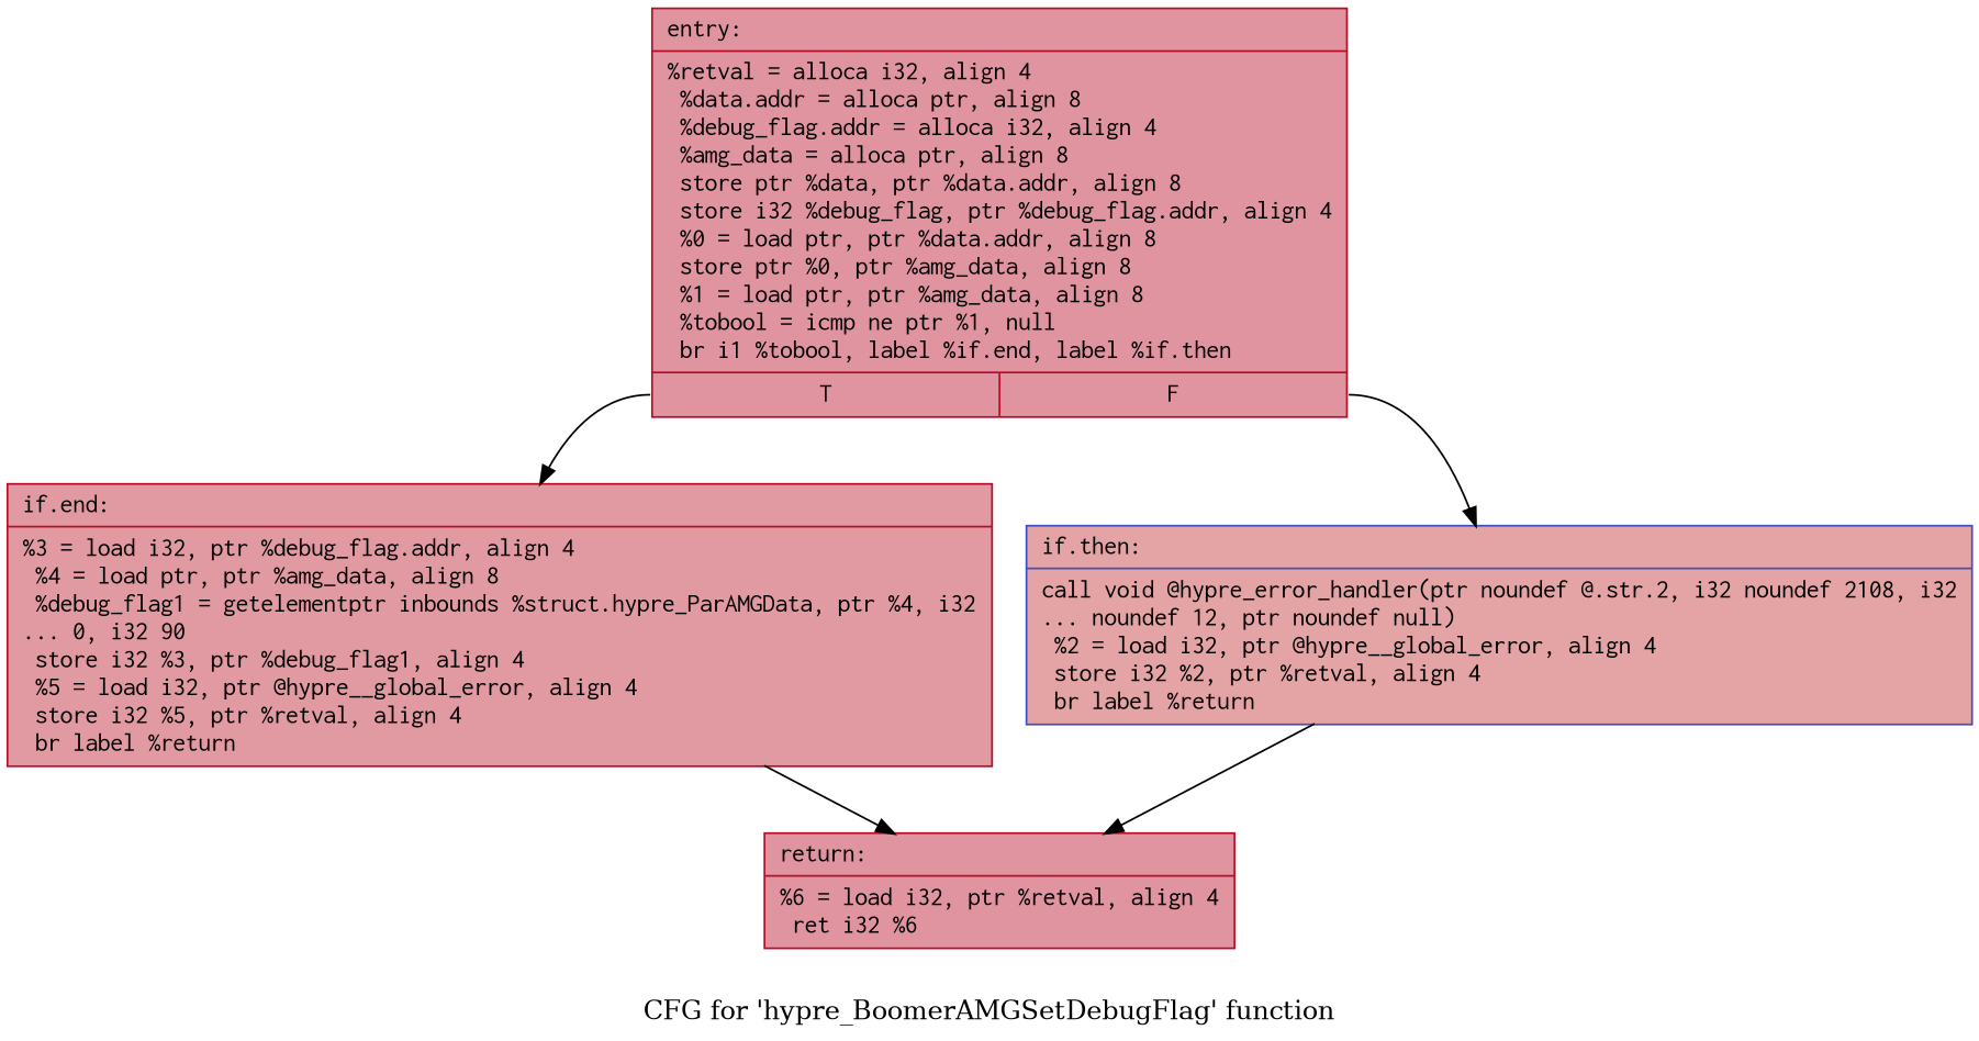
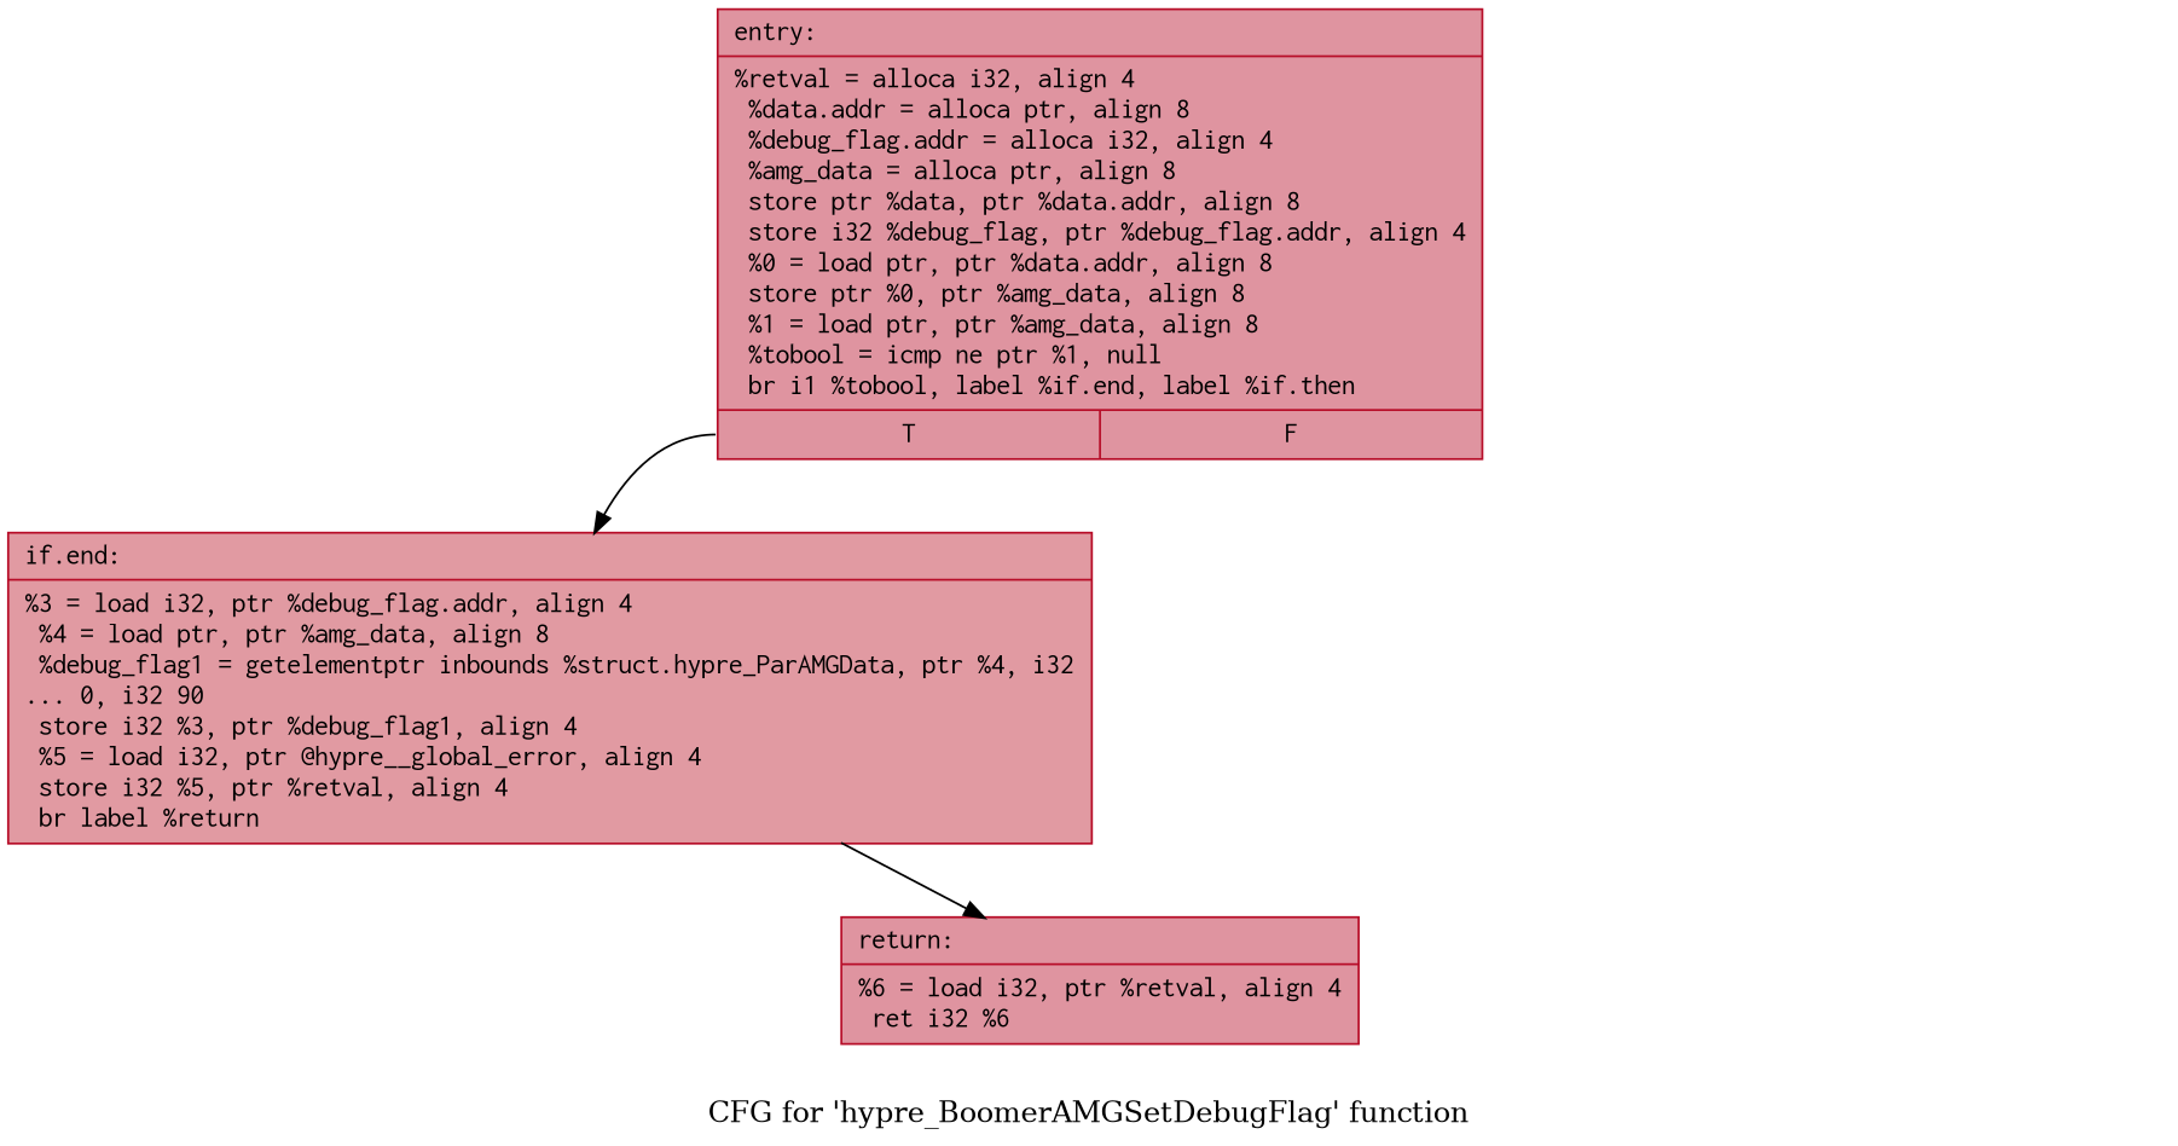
  digraph {
    label="CFG for 'hypre_BoomerAMGSetDebugFlag' function"
    node [color="#b70d28ff" fillcolor="#b70d2870" fontname=Courier shape=record style=filled]
    n1 [label="{entry:\l|  %retval = alloca i32, align 4\l  %data.addr = alloca ptr, align 8\l  %debug_flag.addr = alloca i32, align 4\l  %amg_data = alloca ptr, align 8\l  store ptr %data, ptr %data.addr, align 8\l  store i32 %debug_flag, ptr %debug_flag.addr, align 4\l  %0 = load ptr, ptr %data.addr, align 8\l  store ptr %0, ptr %amg_data, align 8\l  %1 = load ptr, ptr %amg_data, align 8\l  %tobool = icmp ne ptr %1, null\l  br i1 %tobool, label %if.end, label %if.then\l|{<s0>T|<s1>F}}"]
    n2 [fillcolor="#bb1b2c70" label="{if.end:\l|  %3 = load i32, ptr %debug_flag.addr, align 4\l  %4 = load ptr, ptr %amg_data, align 8\l  %debug_flag1 = getelementptr inbounds %struct.hypre_ParAMGData, ptr %4, i32\l... 0, i32 90\l  store i32 %3, ptr %debug_flag1, align 4\l  %5 = load i32, ptr @hypre__global_error, align 4\l  store i32 %5, ptr %retval, align 4\l  br label %return\l}"]
-   n3 [color="#3d50c3ff" fillcolor="#c32e3170" label="{if.then:\l|  call void @hypre_error_handler(ptr noundef @.str.2, i32 noundef 2108, i32\l... noundef 12, ptr noundef null)\l  %2 = load i32, ptr @hypre__global_error, align 4\l  store i32 %2, ptr %retval, align 4\l  br label %return\l}"]
    n4 [label="{return:\l|  %6 = load i32, ptr %retval, align 4\l  ret i32 %6\l}"]
    n1 -> n2 [tailport=s0]
-   n1 -> n3 [tailport=s1]
    n2 -> n4
-   n3 -> n4
  }
